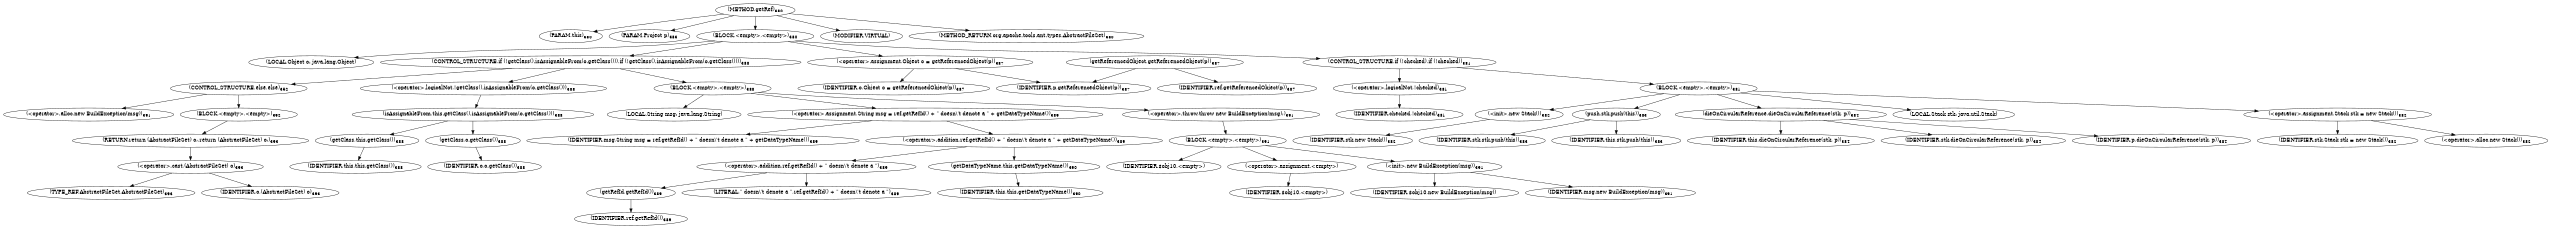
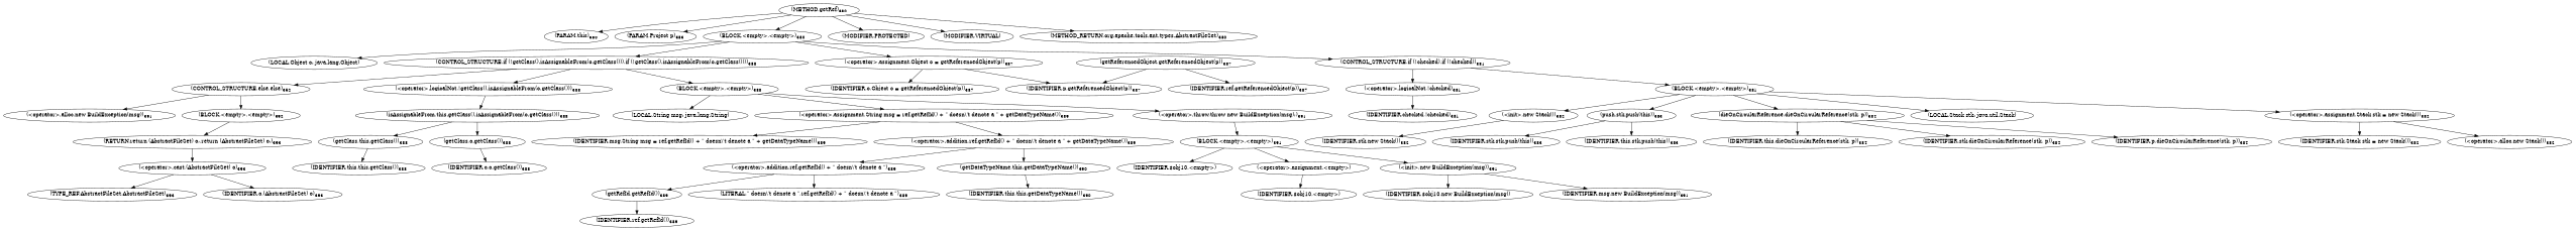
  digraph {
    n1 [label=<(METHOD,getRef)<SUB>380</SUB>>]
    n2 [label=<(PARAM,this)<SUB>380</SUB>>]
    n3 [label=<(PARAM,Project p)<SUB>383</SUB>>]
    n4 [label=<(BLOCK,&lt;empty&gt;,&lt;empty&gt;)<SUB>380</SUB>>]
+   n5 [label=<(MODIFIER,PROTECTED)>]
    n6 [label=<(MODIFIER,VIRTUAL)>]
    n7 [label=<(METHOD_RETURN,org.apache.tools.ant.types.AbstractFileSet)<SUB>380</SUB>>]
    n8 [label=<(CONTROL_STRUCTURE,if (!checked),if (!checked))<SUB>381</SUB>>]
    n9 [label=<(LOCAL,Object o: java.lang.Object)>]
    n10 [label=<(&lt;operator&gt;.assignment,Object o = getReferencedObject(p))<SUB>387</SUB>>]
    n11 [label=<(CONTROL_STRUCTURE,if (!getClass().isAssignableFrom(o.getClass())),if (!getClass().isAssignableFrom(o.getClass())))<SUB>388</SUB>>]
    n12 [label=<(&lt;operator&gt;.logicalNot,!checked)<SUB>381</SUB>>]
    n13 [label=<(BLOCK,&lt;empty&gt;,&lt;empty&gt;)<SUB>381</SUB>>]
    n14 [label=<(IDENTIFIER,o,Object o = getReferencedObject(p))<SUB>387</SUB>>]
    n15 [label=<(IDENTIFIER,p,getReferencedObject(p))<SUB>387</SUB>>]
    n16 [label=<(&lt;operator&gt;.logicalNot,!getClass().isAssignableFrom(o.getClass()))<SUB>388</SUB>>]
    n17 [label=<(BLOCK,&lt;empty&gt;,&lt;empty&gt;)<SUB>388</SUB>>]
    n18 [label=<(CONTROL_STRUCTURE,else,else)<SUB>352</SUB>>]
    n19 [label=<(IDENTIFIER,checked,!checked)<SUB>381</SUB>>]
    n20 [label=<(LOCAL,Stack stk: java.util.Stack)>]
    n21 [label=<(&lt;operator&gt;.assignment,Stack stk = new Stack())<SUB>382</SUB>>]
    n22 [label=<(&lt;init&gt;,new Stack())<SUB>382</SUB>>]
    n23 [label=<(push,stk.push(this))<SUB>383</SUB>>]
    n24 [label=<(dieOnCircularReference,dieOnCircularReference(stk, p))<SUB>384</SUB>>]
    n25 [label=<(IDENTIFIER,stk,Stack stk = new Stack())<SUB>382</SUB>>]
    n26 [label=<(&lt;operator&gt;.alloc,new Stack())<SUB>382</SUB>>]
    n27 [label=<(IDENTIFIER,stk,new Stack())<SUB>382</SUB>>]
    n28 [label=<(IDENTIFIER,stk,stk.push(this))<SUB>383</SUB>>]
    n29 [label=<(IDENTIFIER,this,stk.push(this))<SUB>383</SUB>>]
    n30 [label=<(IDENTIFIER,this,dieOnCircularReference(stk, p))<SUB>384</SUB>>]
    n31 [label=<(IDENTIFIER,stk,dieOnCircularReference(stk, p))<SUB>384</SUB>>]
    n32 [label=<(IDENTIFIER,p,dieOnCircularReference(stk, p))<SUB>384</SUB>>]
    n33 [label=<(getReferencedObject,getReferencedObject(p))<SUB>387</SUB>>]
    n34 [label=<(IDENTIFIER,ref,getReferencedObject(p))<SUB>387</SUB>>]
    n35 [label=<(isAssignableFrom,this.getClass().isAssignableFrom(o.getClass()))<SUB>388</SUB>>]
    n36 [label=<(LOCAL,String msg: java.lang.String)>]
    n37 [label=<(&lt;operator&gt;.assignment,String msg = ref.getRefId() + &quot; doesn\'t denote a &quot; + getDataTypeName())<SUB>389</SUB>>]
    n38 [label=<(&lt;operator&gt;.throw,throw new BuildException(msg);)<SUB>391</SUB>>]
    n39 [label=<(&lt;operator&gt;.alloc,new BuildException(msg))<SUB>391</SUB>>]
    n40 [label=<(BLOCK,&lt;empty&gt;,&lt;empty&gt;)<SUB>392</SUB>>]
    n41 [label=<(getClass,this.getClass())<SUB>388</SUB>>]
    n42 [label=<(getClass,o.getClass())<SUB>388</SUB>>]
    n43 [label=<(IDENTIFIER,this,this.getClass())<SUB>388</SUB>>]
    n44 [label=<(IDENTIFIER,o,o.getClass())<SUB>388</SUB>>]
    n45 [label=<(IDENTIFIER,msg,String msg = ref.getRefId() + &quot; doesn\'t denote a &quot; + getDataTypeName())<SUB>389</SUB>>]
    n46 [label=<(&lt;operator&gt;.addition,ref.getRefId() + &quot; doesn\'t denote a &quot; + getDataTypeName())<SUB>389</SUB>>]
    n47 [label=<(BLOCK,&lt;empty&gt;,&lt;empty&gt;)<SUB>391</SUB>>]
    n48 [label=<(&lt;operator&gt;.addition,ref.getRefId() + &quot; doesn\'t denote a &quot;)<SUB>389</SUB>>]
    n49 [label=<(getDataTypeName,this.getDataTypeName())<SUB>390</SUB>>]
    n50 [label=<(getRefId,getRefId())<SUB>389</SUB>>]
    n51 [label=<(LITERAL,&quot; doesn\'t denote a &quot;,ref.getRefId() + &quot; doesn\'t denote a &quot;)<SUB>389</SUB>>]
    n52 [label=<(IDENTIFIER,this,this.getDataTypeName())<SUB>390</SUB>>]
    n53 [label=<(IDENTIFIER,ref,getRefId())<SUB>389</SUB>>]
    n54 [label=<(&lt;operator&gt;.assignment,&lt;empty&gt;)>]
    n55 [label=<(&lt;init&gt;,new BuildException(msg))<SUB>391</SUB>>]
    n56 [label=<(IDENTIFIER,$obj10,&lt;empty&gt;)>]
    n57 [label=<(IDENTIFIER,$obj10,&lt;empty&gt;)>]
    n58 [label=<(IDENTIFIER,$obj10,new BuildException(msg))>]
    n59 [label=<(IDENTIFIER,msg,new BuildException(msg))<SUB>391</SUB>>]
    n60 [label=<(RETURN,return (AbstractFileSet) o;,return (AbstractFileSet) o;)<SUB>393</SUB>>]
    n61 [label=<(&lt;operator&gt;.cast,(AbstractFileSet) o)<SUB>393</SUB>>]
    n62 [label=<(TYPE_REF,AbstractFileSet,AbstractFileSet)<SUB>393</SUB>>]
    n63 [label=<(IDENTIFIER,o,(AbstractFileSet) o)<SUB>393</SUB>>]
    n1 -> n2
    n1 -> n3
    n1 -> n4
+   n1 -> n5
    n1 -> n6
    n1 -> n7
    n4 -> n8
    n4 -> n9
    n4 -> n10
    n4 -> n11
    n8 -> n12
    n8 -> n13
    n10 -> n14
    n10 -> n15
    n11 -> n16
    n11 -> n17
    n11 -> n18
    n12 -> n19
    n13 -> n20
    n13 -> n21
    n13 -> n22
    n13 -> n23
    n13 -> n24
    n16 -> n35
    n17 -> n36
    n17 -> n37
    n17 -> n38
    n18 -> n39
    n18 -> n40
    n21 -> n25
    n21 -> n26
    n22 -> n27
    n23 -> n28
    n23 -> n29
    n24 -> n30
    n24 -> n31
    n24 -> n32
    n33 -> n15
    n33 -> n34
    n35 -> n41
    n35 -> n42
    n37 -> n45
    n37 -> n46
    n38 -> n47
    n40 -> n60
    n41 -> n43
    n42 -> n44
    n46 -> n48
    n46 -> n49
    n47 -> n54
    n47 -> n55
    n47 -> n56
    n48 -> n50
    n48 -> n51
    n49 -> n52
    n50 -> n53
    n54 -> n57
    n55 -> n58
    n55 -> n59
    n60 -> n61
    n61 -> n62
    n61 -> n63
  }
